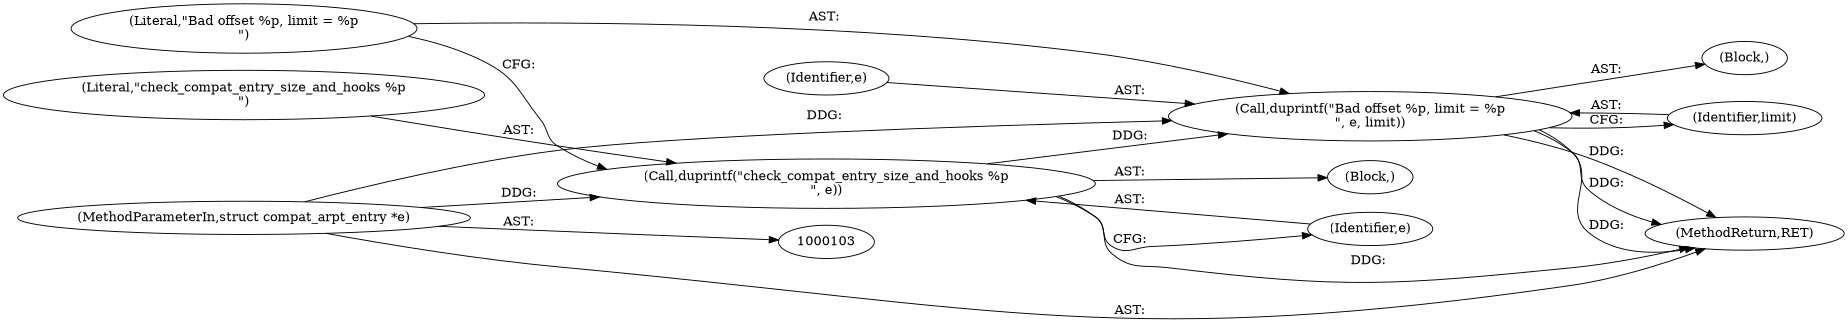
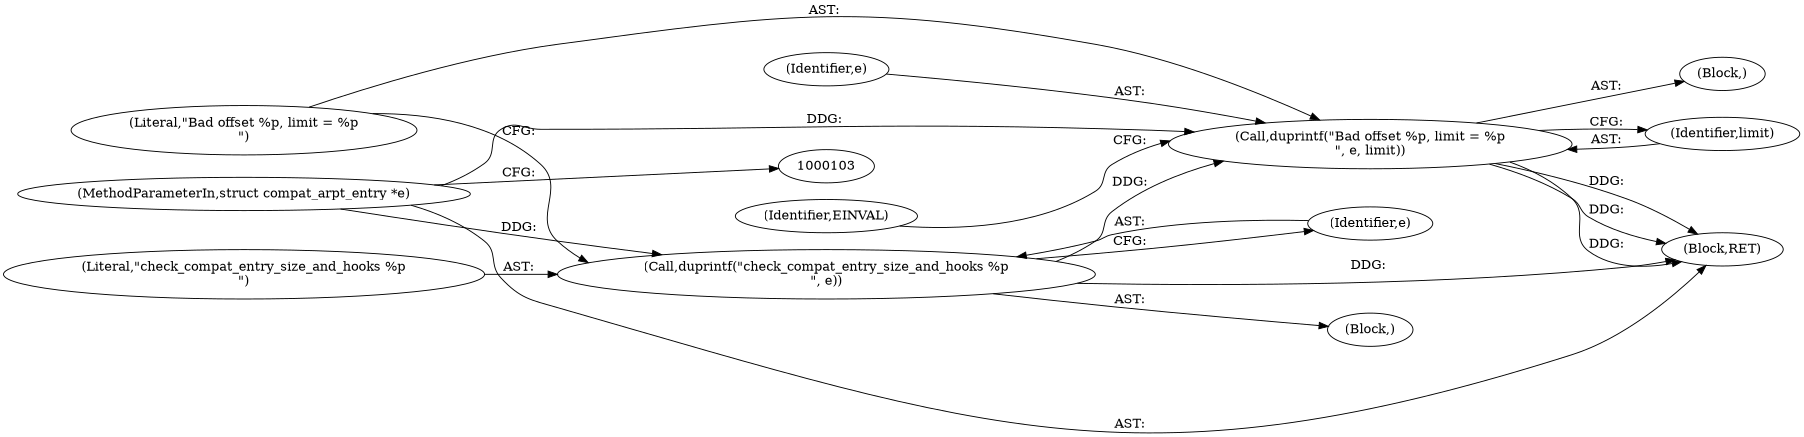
  digraph {
    rankdir=LR
    n1 [label="(Call,duprintf(\"check_compat_entry_size_and_hooks %p\n\", e))"]
    n2 [label="(Call,duprintf(\"Bad offset %p, limit = %p\n\", e, limit))"]
-   n3 [label="(MethodReturn,RET)"]
+   n3 [label="(Block,RET)"]
    n4 [label="(Identifier,e)"]
    n5 [label="(Block,)"]
    n6 [label="(Identifier,limit)"]
    n7 [label="(Block,)"]
    n8 [label="(MethodParameterIn,struct compat_arpt_entry *e)"]
    1000103
    n10 [label="(Literal,\"check_compat_entry_size_and_hooks %p\n\")"]
    n11 [label="(Literal,\"Bad offset %p, limit = %p\n\")"]
+   n12 [label="(Identifier,EINVAL)"]
    n13 [label="(Identifier,e)"]
    n1 -> n2 [label="DDG: "]
    n1 -> n3 [label="DDG: "]
    n1 -> n4 [label="CFG: "]
    n1 -> n5 [label="AST: "]
    n2 -> n3 [label="DDG: "]
    n2 -> n3 [label="DDG: "]
    n2 -> n3 [label="DDG: "]
    n2 -> n6 [label="CFG: "]
    n2 -> n7 [label="AST: "]
    n4 -> n1 [label="AST: "]
    n6 -> n2 [label="AST: "]
    n8 -> n1 [label="DDG: "]
    n8 -> n2 [label="DDG: "]
    n8 -> n3 [label="AST: "]
-   n8 -> 1000103 [label="AST: "]
+   n8 -> 1000103 [label="CFG: "]
    n10 -> n1 [label="AST: "]
    n11 -> n1 [label="CFG: "]
    n11 -> n2 [label="AST: "]
+   n12 -> n2 [label="CFG: "]
    n13 -> n2 [label="AST: "]
  }
